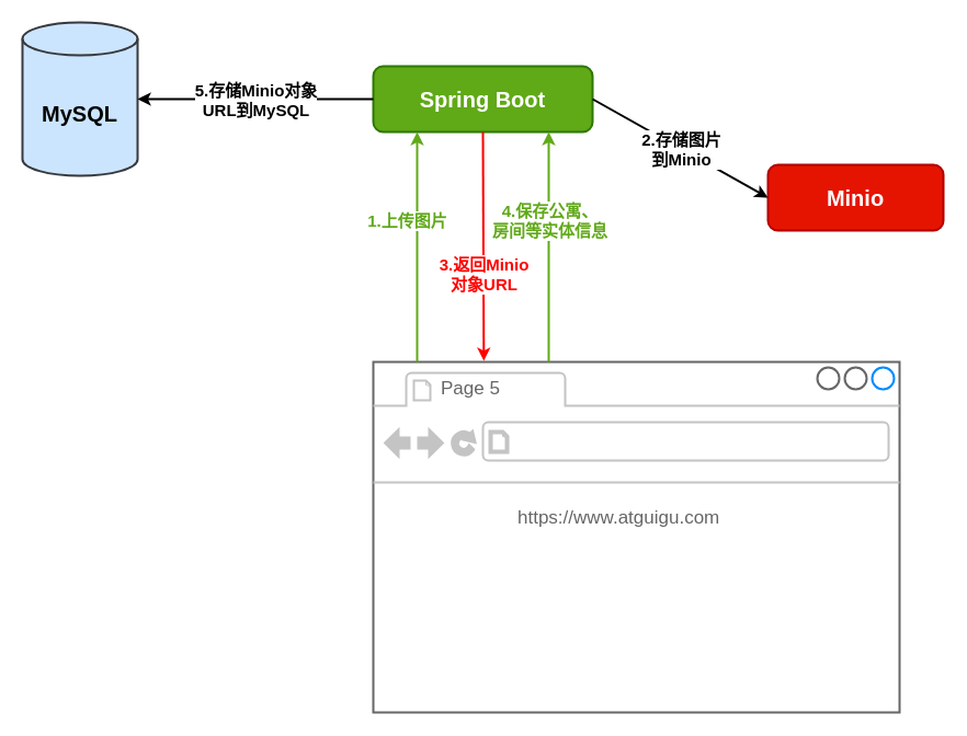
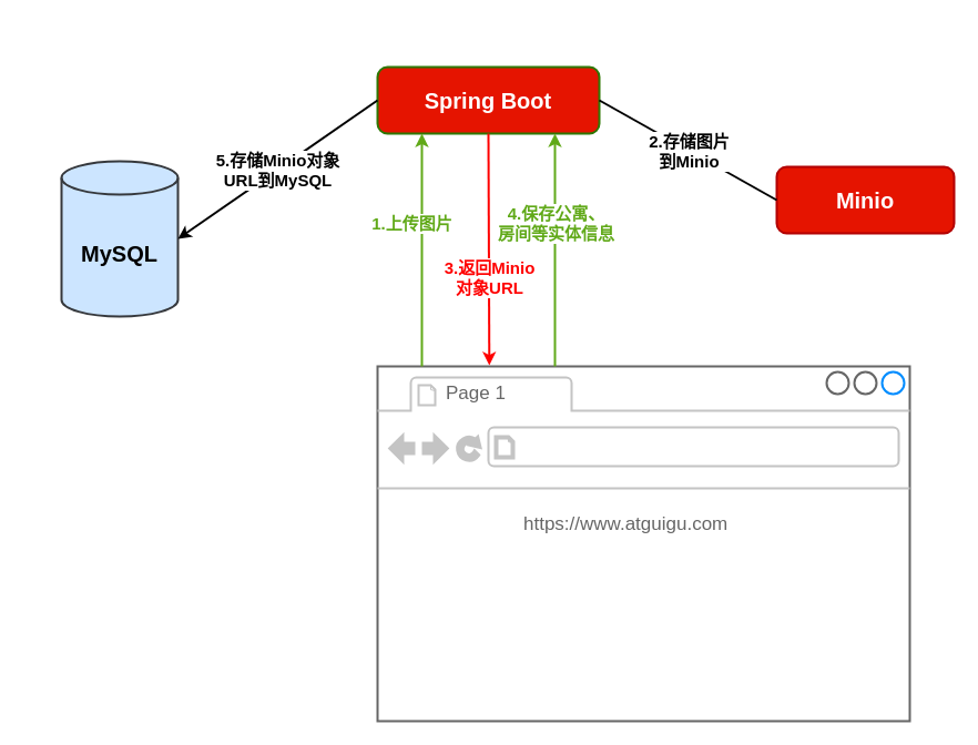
  <mxCell id="0" />
  <mxCell id="1" parent="0" />
  <mxCell id="2" value="" style="strokeWidth=2;shadow=0;dashed=0;align=center;html=1;shape=mxgraph.mockup.containers.browserWindow;rSize=0;strokeColor=#666666;strokeColor2=#008cff;strokeColor3=#c4c4c4;mainText=,;recursiveResize=0;" parent="1" vertex="1"><mxGeometry x="340" y="330" width="480" height="320" as="geometry" /></mxCell>
- <mxCell id="3" value="Page 5" style="strokeWidth=1;shadow=0;dashed=0;align=center;html=1;shape=mxgraph.mockup.containers.anchor;fontSize=17;fontColor=#666666;align=left;whiteSpace=wrap;" parent="2" vertex="1"><mxGeometry x="60" y="12" width="110" height="26" as="geometry" /></mxCell>
+ <mxCell id="3" value="Page 1" style="strokeWidth=1;shadow=0;dashed=0;align=center;html=1;shape=mxgraph.mockup.containers.anchor;fontSize=17;fontColor=#666666;align=left;whiteSpace=wrap;" parent="2" vertex="1"><mxGeometry x="60" y="12" width="110" height="26" as="geometry" /></mxCell>
  <mxCell id="4" value="https://www.atguigu.com" style="strokeWidth=1;shadow=0;dashed=0;align=center;html=1;shape=mxgraph.mockup.containers.anchor;rSize=0;fontSize=17;fontColor=#666666;align=left;" parent="2" vertex="1"><mxGeometry x="130" y="130" width="250" height="26" as="geometry" /></mxCell>
- <mxCell id="5" value="Spring Boot" style="rounded=1;whiteSpace=wrap;html=1;fontSize=20;fontStyle=1;fillColor=#60a917;fontColor=#ffffff;strokeColor=#2D7600;strokeWidth=2;" parent="1" vertex="1"><mxGeometry x="340" y="60" width="200" height="60" as="geometry" /></mxCell>
+ <mxCell id="5" value="Spring Boot" style="rounded=1;whiteSpace=wrap;html=1;fontSize=20;fontStyle=1;fillColor=#e51400;fontColor=#ffffff;strokeColor=#2D7600;strokeWidth=2;" parent="1" vertex="1"><mxGeometry x="340" y="60" width="200" height="60" as="geometry" /></mxCell>
  <mxCell id="6" value="Minio" style="rounded=1;whiteSpace=wrap;html=1;fontSize=20;fontStyle=1;fillColor=#e51400;fontColor=#ffffff;strokeColor=#B20000;strokeWidth=2;" parent="1" vertex="1"><mxGeometry x="700" y="150" width="160" height="60" as="geometry" /></mxCell>
  <mxCell id="7" value="" style="endArrow=classic;html=1;rounded=0;entryX=0.2;entryY=1;entryDx=0;entryDy=0;strokeWidth=2;strokeColor=#60a918;entryPerimeter=0;" parent="1" edge="1"><mxGeometry relative="1" as="geometry"><mxPoint x="380" y="330" as="sourcePoint" /><mxPoint x="380" y="120" as="targetPoint" /></mxGeometry></mxCell>
  <mxCell id="8" value="1.上传图片" style="edgeLabel;resizable=0;html=1;align=center;verticalAlign=middle;fontSize=15;fontStyle=1;fontColor=#60a918;" parent="7" connectable="0" vertex="1"><mxGeometry relative="1" as="geometry"><mxPoint x="-10" y="-25" as="offset" /></mxGeometry></mxCell>
- <mxCell id="9" value="" style="endArrow=classic;html=1;rounded=0;exitX=1;exitY=0.5;exitDx=0;exitDy=0;strokeWidth=2;entryX=0;entryY=0.5;entryDx=0;entryDy=0;" parent="1" source="5" target="6" edge="1"><mxGeometry relative="1" as="geometry"><mxPoint x="895" y="130" as="sourcePoint" /><mxPoint x="677" y="331" as="targetPoint" /></mxGeometry></mxCell>
+ <mxCell id="9" value="" style="endArrow=none;html=1;rounded=0;exitX=1;exitY=0.5;exitDx=0;exitDy=0;strokeWidth=2;entryX=0;entryY=0.5;entryDx=0;entryDy=0;" parent="1" source="5" target="6" edge="1"><mxGeometry relative="1" as="geometry"><mxPoint x="895" y="130" as="sourcePoint" /><mxPoint x="677" y="331" as="targetPoint" /></mxGeometry></mxCell>
  <mxCell id="10" value="2.存储图片&lt;br&gt;到Minio" style="edgeLabel;resizable=0;html=1;align=center;verticalAlign=middle;fontSize=15;fontStyle=1" parent="9" connectable="0" vertex="1"><mxGeometry relative="1" as="geometry" /></mxCell>
  <mxCell id="11" value="" style="endArrow=classic;html=1;rounded=0;strokeWidth=2;strokeColor=#FF0000;exitX=0.5;exitY=1;exitDx=0;exitDy=0;entryX=0.21;entryY=-0.003;entryDx=0;entryDy=0;entryPerimeter=0;" parent="1" source="5" target="2" edge="1"><mxGeometry relative="1" as="geometry"><mxPoint x="480" y="120" as="sourcePoint" /><mxPoint x="600" y="320" as="targetPoint" /></mxGeometry></mxCell>
  <mxCell id="12" value="3.返回Minio&lt;br&gt;对象URL" style="edgeLabel;resizable=0;html=1;align=center;verticalAlign=middle;fontSize=15;fontStyle=1;fontColor=#FF0000;" parent="11" connectable="0" vertex="1"><mxGeometry relative="1" as="geometry"><mxPoint y="25" as="offset" /></mxGeometry></mxCell>
- <mxCell id="13" value="MySQL" style="shape=cylinder3;whiteSpace=wrap;html=1;boundedLbl=1;backgroundOutline=1;size=15;fontStyle=1;strokeWidth=2;fillColor=#cce5ff;strokeColor=#36393d;fontSize=20;" parent="1" vertex="1"><mxGeometry x="20" y="20" width="105" height="140" as="geometry" /></mxCell>
+ <mxCell id="13" value="MySQL" style="shape=cylinder3;whiteSpace=wrap;html=1;boundedLbl=1;backgroundOutline=1;size=15;fontStyle=1;strokeWidth=2;fillColor=#cce5ff;strokeColor=#36393d;fontSize=20;" parent="1" vertex="1"><mxGeometry x="55" y="145" width="105" height="140" as="geometry" /></mxCell>
  <mxCell id="14" value="" style="endArrow=classic;html=1;rounded=0;entryX=0.2;entryY=1;entryDx=0;entryDy=0;strokeWidth=2;strokeColor=#60a918;entryPerimeter=0;" parent="1" edge="1"><mxGeometry relative="1" as="geometry"><mxPoint x="500" y="330" as="sourcePoint" /><mxPoint x="500" y="120" as="targetPoint" /></mxGeometry></mxCell>
  <mxCell id="15" value="4.保存公寓、&lt;br&gt;房间等实体信息" style="edgeLabel;resizable=0;html=1;align=center;verticalAlign=middle;fontSize=15;fontStyle=1;fontColor=#60a918;" parent="14" connectable="0" vertex="1"><mxGeometry relative="1" as="geometry"><mxPoint y="-25" as="offset" /></mxGeometry></mxCell>
  <mxCell id="16" value="" style="endArrow=classic;html=1;rounded=0;exitX=0;exitY=0.5;exitDx=0;exitDy=0;strokeWidth=2;entryX=1;entryY=0.5;entryDx=0;entryDy=0;entryPerimeter=0;" parent="1" source="5" target="13" edge="1"><mxGeometry relative="1" as="geometry"><mxPoint x="550" y="100" as="sourcePoint" /><mxPoint x="710" y="100" as="targetPoint" /></mxGeometry></mxCell>
  <mxCell id="17" value="5.存储Minio对象&lt;br&gt;URL到MySQL" style="edgeLabel;resizable=0;html=1;align=center;verticalAlign=middle;fontSize=15;fontStyle=1" parent="16" connectable="0" vertex="1"><mxGeometry relative="1" as="geometry" /></mxCell>
